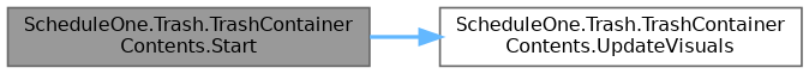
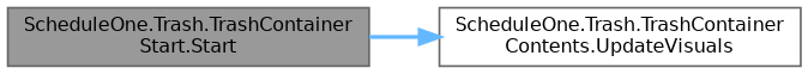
  digraph {
    rankdir=LR
    node [fontname=Helvetica fontsize=10 shape=box style=filled]
-   n1 [color=gray40 fillcolor=grey60 fontcolor=black height=0.2 label="ScheduleOne.Trash.TrashContainer\lContents.Start" width=0.4]
+   n1 [color=gray40 fillcolor=grey60 fontcolor=black height=0.2 label="ScheduleOne.Trash.TrashContainer\lStart.Start" width=0.4]
    n2 [color=grey40 fillcolor=white height=0.2 label="ScheduleOne.Trash.TrashContainer\lContents.UpdateVisuals" width=0.4]
    n1 -> n2 [color=steelblue1 fontname=Helvetica fontsize=10 labelfontname=Helvetica labelfontsize=10 style=bold]
  }
